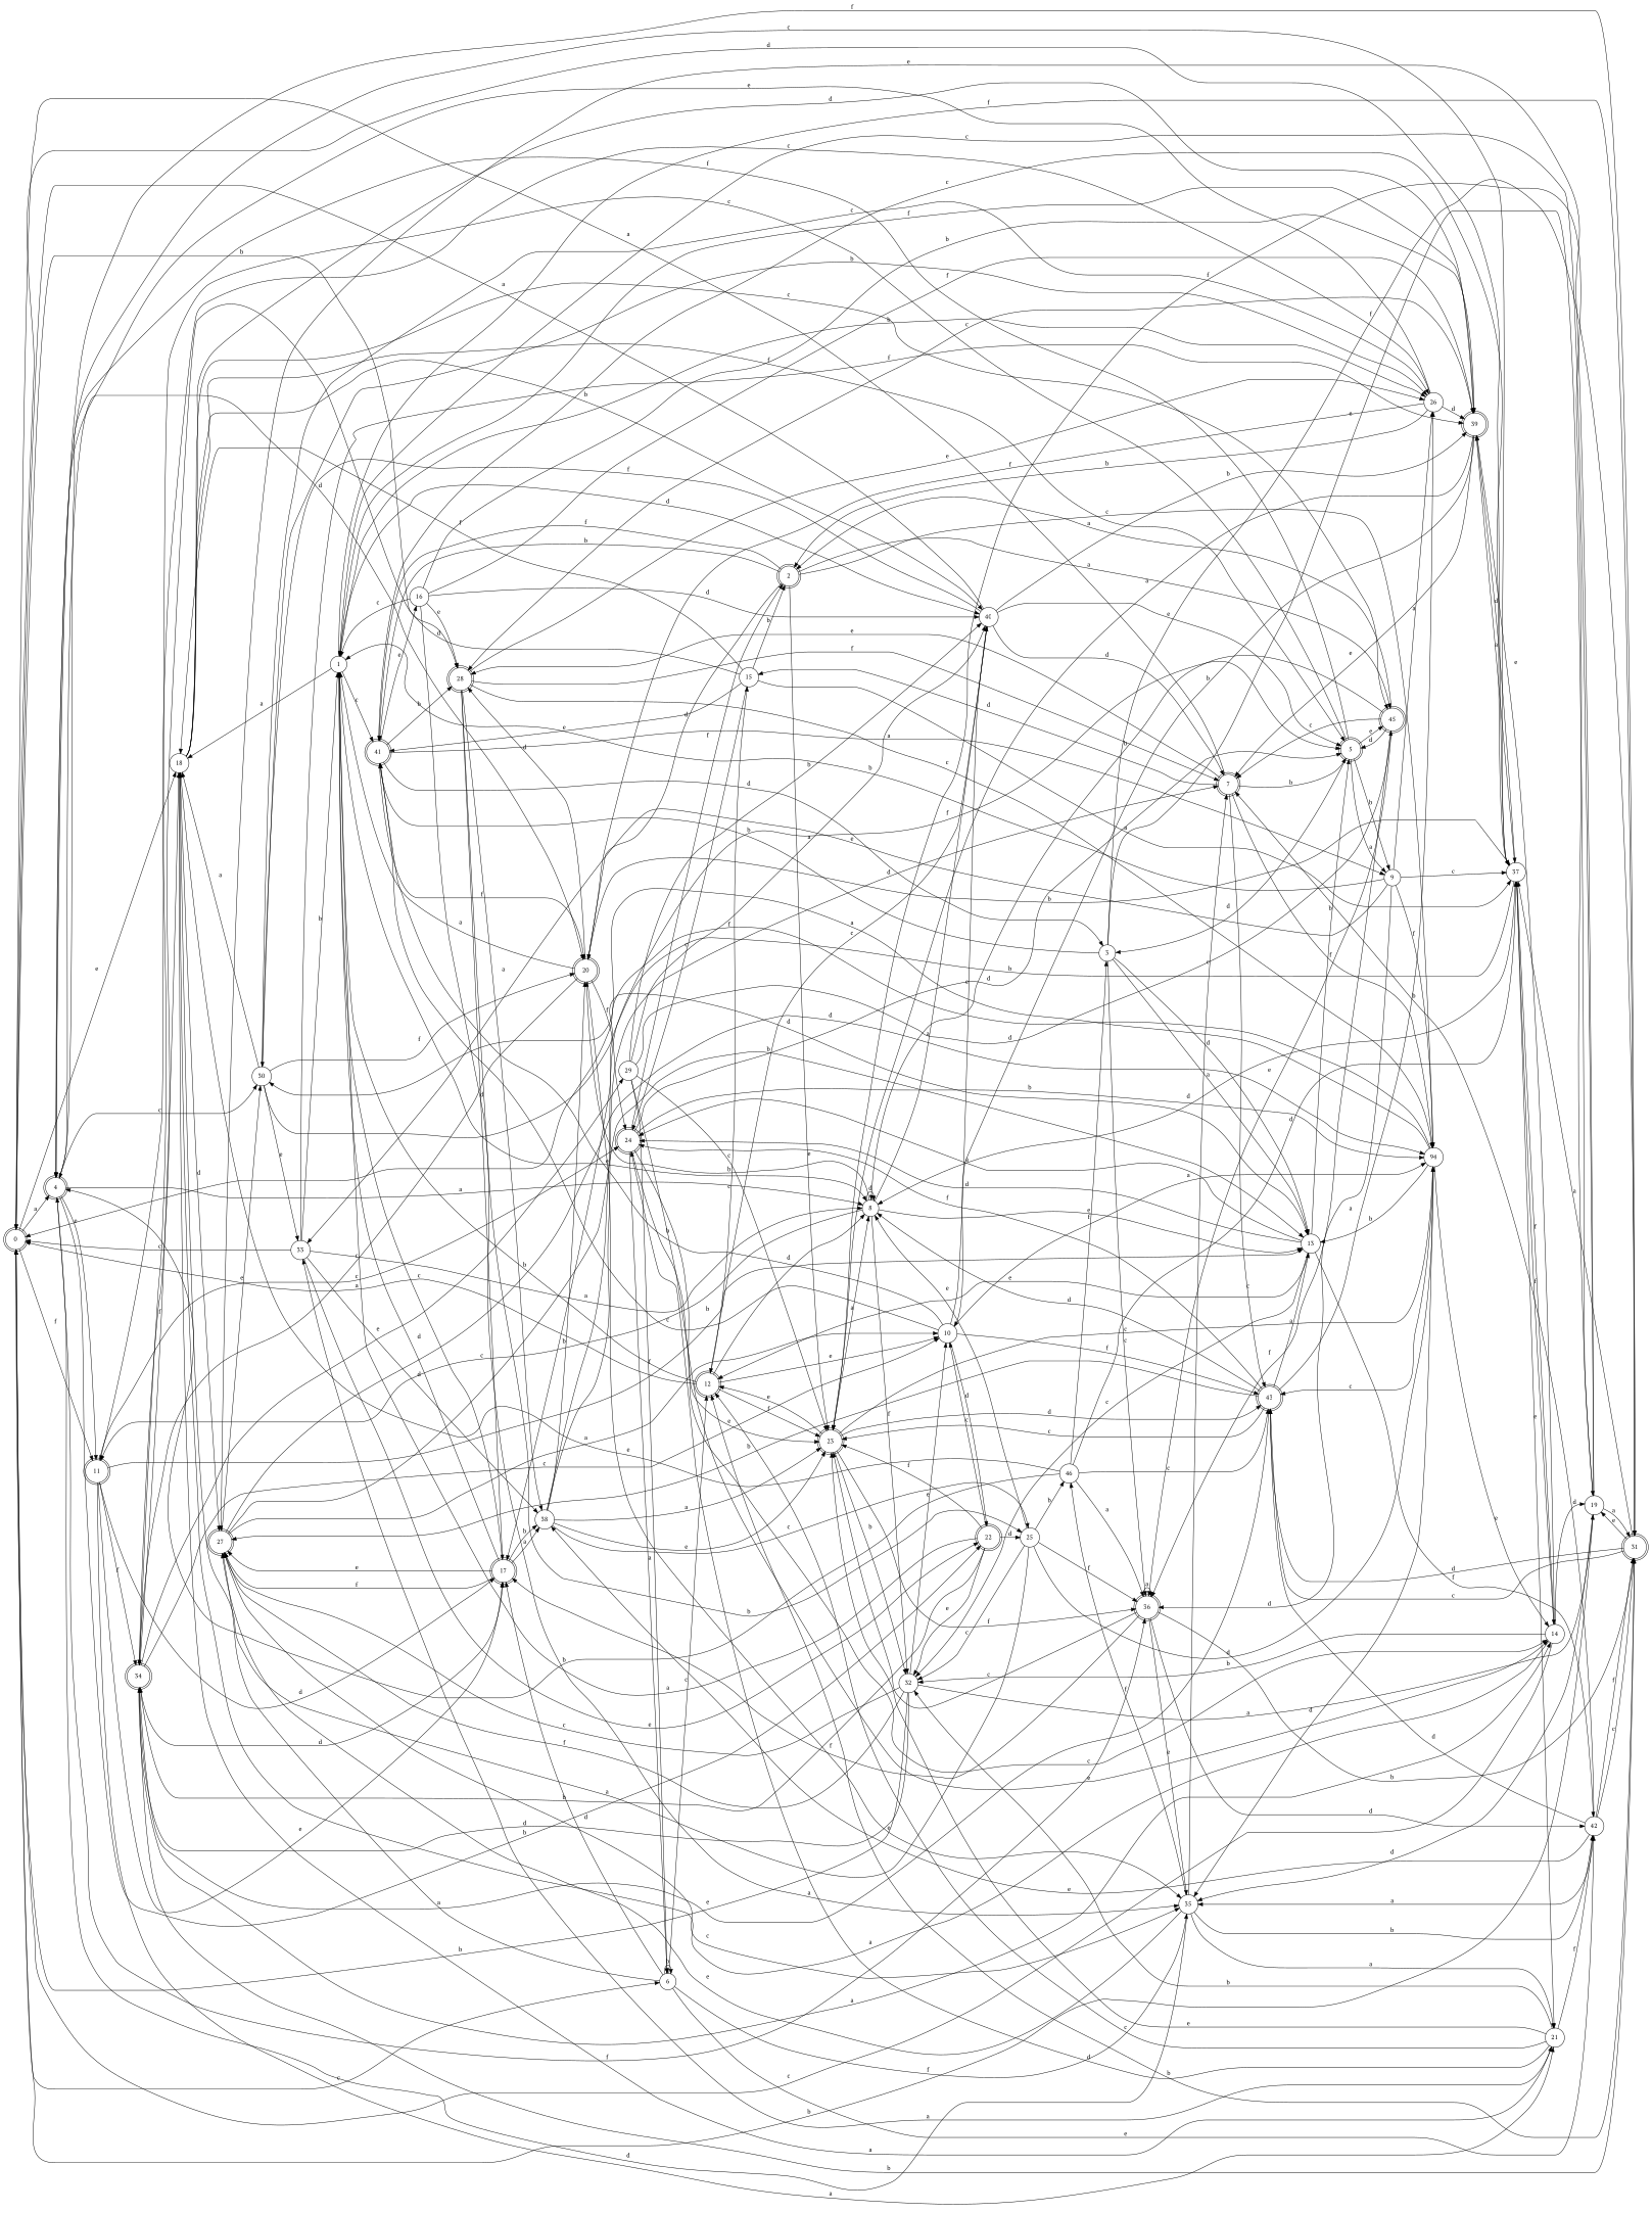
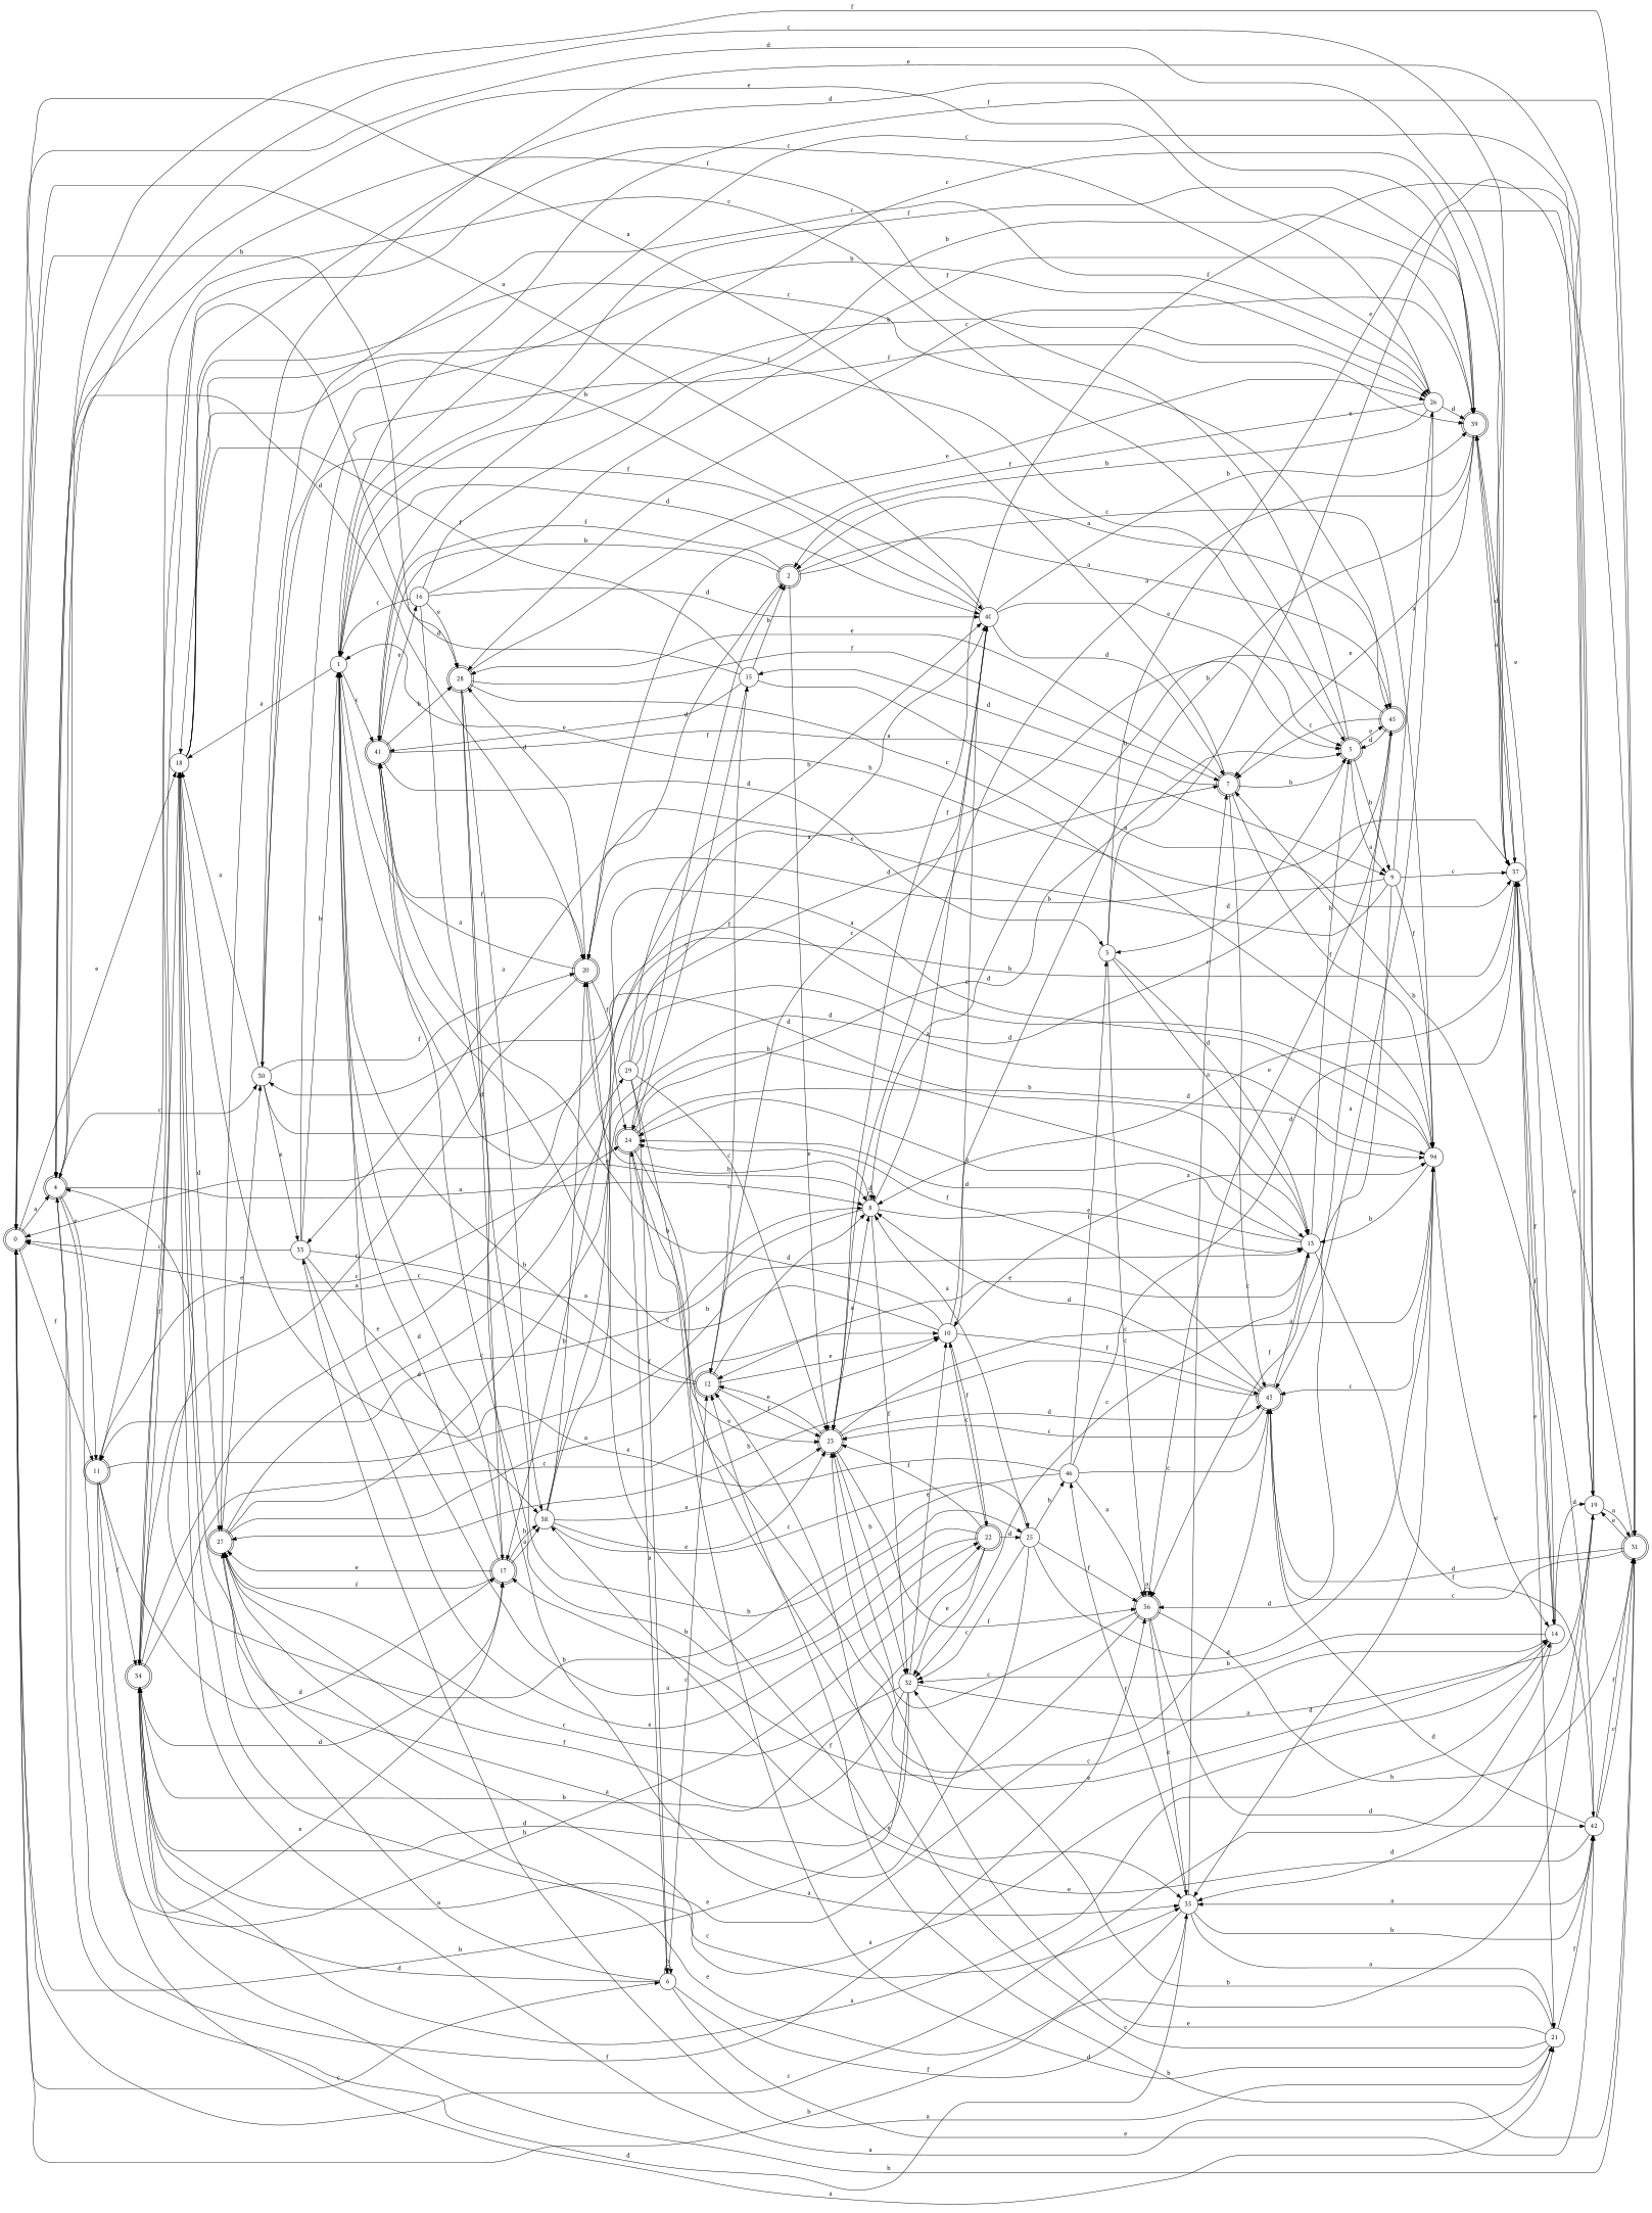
  digraph {
    fontname="PT Serif"
    rankdir=LR
    node [color=black fillcolor=white fontname="PT Serif" shape=circle style=filled]
    edge [fontname="PT Serif"]
    n1 [label=0 shape=doublecircle style="rounded,filled"]
    n2 [label=4 shape=doublecircle style="rounded,filled"]
    n3 [label=6]
    n4 [label=11 shape=doublecircle style="rounded,filled"]
    n5 [label=18]
    n6 [label=28 shape=doublecircle style="rounded,filled"]
    n7 [label=37]
    n8 [label=8]
    n9 [label=20 shape=doublecircle style="rounded,filled"]
    n10 [label=36 shape=doublecircle style="rounded,filled"]
    n11 [label=22 shape=doublecircle style="rounded,filled"]
    n12 [label=30]
    n13 [label=12 shape=doublecircle style="rounded,filled"]
    n14 [label=27 shape=doublecircle style="rounded,filled"]
    n15 [label=34 shape=doublecircle style="rounded,filled"]
    n16 [label=35]
    n17 [label=42]
    n18 [label=13]
    n19 [label=17 shape=doublecircle style="rounded,filled"]
    n20 [label=21]
    n21 [label=24 shape=doublecircle style="rounded,filled"]
    n22 [label=40]
    n23 [label=45 shape=doublecircle style="rounded,filled"]
    n24 [label=5 shape=doublecircle style="rounded,filled"]
    n25 [label=39 shape=doublecircle style="rounded,filled"]
    n26 [label=26]
    n27 [label=94]
    n28 [label=7 shape=doublecircle style="rounded,filled"]
    n29 [label=38]
    n30 [label=25]
    n31 [label=14]
    n32 [label=1]
    n33 [label=31 shape=doublecircle style="rounded,filled"]
    n34 [label=41 shape=doublecircle style="rounded,filled"]
    n35 [label=32]
    n36 [label=2 shape=doublecircle style="rounded,filled"]
    n37 [label=43 shape=doublecircle style="rounded,filled"]
    n38 [label=19]
    n39 [label=3]
    n40 [label=9]
    n41 [label=16]
    n42 [label=23 shape=doublecircle style="rounded,filled"]
    n43 [label=10]
    n44 [label=33]
    n45 [label=15]
    n46 [label=29]
    n47 [label=46]
    n1 -> n2 [label=a]
    n1 -> n3 [label=c]
    n1 -> n4 [label=f]
    n1 -> n5 [label=e]
    n1 -> n6 [label=b]
    n1 -> n7 [label=d]
    n2 -> n4 [label=e]
    n2 -> n8 [label=a]
    n2 -> n9 [label=d]
    n2 -> n10 [label=f]
    n2 -> n11 [label=b]
    n2 -> n12 [label=c]
    n3 -> n3 [label=b]
    n3 -> n13 [label=c]
    n3 -> n14 [label=a]
-   n3 -> n19 [label=d]
+   n3 -> n15 [label=d]
    n3 -> n16 [label=f]
    n3 -> n17 [label=e]
    n4 -> n15 [label=f]
    n4 -> n18 [label=b]
    n4 -> n19 [label=d]
    n4 -> n19 [label=e]
    n4 -> n20 [label=a]
    n4 -> n21 [label=c]
    n5 -> n14 [label=d]
    n5 -> n20 [label=a]
    n5 -> n22 [label=b]
    n5 -> n23 [label=c]
    n5 -> n24 [label=f]
    n5 -> n25 [label=d]
    n6 -> n19 [label=d]
    n6 -> n26 [label=e]
    n6 -> n27 [label=c]
    n6 -> n28 [label=f]
    n6 -> n29 [label=a]
    n6 -> n30 [label=b]
    n7 -> n2 [label=c]
    n7 -> n8 [label=d]
    n7 -> n19 [label=b]
    n7 -> n20 [label=e]
    n7 -> n25 [label=a]
    n7 -> n31 [label=f]
    n8 -> n4 [label=c]
    n8 -> n8 [label=d]
    n8 -> n9 [label=b]
    n8 -> n18 [label=e]
    n8 -> n22 [label=a]
    n8 -> n35 [label=f]
    n9 -> n6 [label=d]
    n9 -> n7 [label=b]
    n9 -> n15 [label=c]
    n9 -> n16 [label=e]
    n9 -> n21 [label=f]
    n9 -> n32 [label=a]
    n10 -> n10 [label=a]
    n10 -> n16 [label=e]
    n10 -> n17 [label=d]
    n10 -> n19 [label=f]
    n10 -> n33 [label=b]
    n10 -> n42 [label=c]
    n11 -> n15 [label=b]
    n11 -> n30 [label=d]
    n11 -> n32 [label=a]
    n11 -> n35 [label=e]
    n11 -> n42 [label=f]
    n11 -> n43 [label=c]
    n12 -> n5 [label=a]
    n12 -> n9 [label=f]
    n12 -> n18 [label=d]
    n12 -> n26 [label=b]
    n12 -> n26 [label=c]
    n12 -> n44 [label=e]
    n13 -> n1 [label=a]
    n13 -> n8 [label=d]
    n13 -> n32 [label=b]
    n13 -> n42 [label=f]
    n13 -> n43 [label=e]
    n13 -> n45 [label=c]
    n14 -> n12 [label=e]
    n14 -> n16 [label=c]
    n14 -> n18 [label=b]
    n14 -> n27 [label=d]
    n14 -> n43 [label=a]
    n15 -> n5 [label=f]
    n15 -> n19 [label=d]
    n15 -> n31 [label=a]
    n15 -> n33 [label=b]
    n15 -> n43 [label=c]
    n15 -> n46 [label=e]
    n16 -> n2 [label=d]
    n16 -> n14 [label=e]
    n16 -> n17 [label=b]
    n16 -> n20 [label=a]
    n16 -> n28 [label=c]
    n16 -> n47 [label=f]
    n17 -> n16 [label=a]
    n17 -> n28 [label=b]
    n17 -> n29 [label=e]
    n17 -> n33 [label=c]
    n17 -> n33 [label=f]
    n17 -> n37 [label=d]
    n18 -> n13 [label=e]
    n18 -> n17 [label=f]
    n18 -> n21 [label=a]
    n18 -> n21 [label=d]
    n18 -> n24 [label=b]
    n18 -> n35 [label=c]
    n19 -> n14 [label=e]
    n19 -> n14 [label=f]
    n19 -> n29 [label=a]
    n19 -> n29 [label=b]
    n19 -> n32 [label=c]
    n19 -> n32 [label=d]
    n20 -> n13 [label=c]
    n20 -> n17 [label=f]
    n20 -> n21 [label=d]
    n20 -> n35 [label=b]
    n20 -> n42 [label=e]
    n20 -> n44 [label=a]
    n21 -> n3 [label=a]
    n21 -> n24 [label=d]
    n21 -> n27 [label=b]
    n21 -> n31 [label=c]
    n21 -> n36 [label=f]
    n21 -> n42 [label=e]
    n22 -> n1 [label=a]
    n22 -> n12 [label=f]
    n22 -> n13 [label=c]
    n22 -> n24 [label=e]
    n22 -> n25 [label=b]
    n22 -> n28 [label=d]
    n23 -> n8 [label=b]
    n23 -> n10 [label=e]
    n23 -> n10 [label=f]
    n23 -> n24 [label=d]
    n23 -> n28 [label=c]
    n23 -> n36 [label=a]
    n24 -> n2 [label=f]
    n24 -> n4 [label=c]
    n24 -> n23 [label=e]
    n24 -> n39 [label=d]
    n24 -> n40 [label=a]
    n24 -> n40 [label=b]
    n25 -> n6 [label=c]
    n25 -> n7 [label=d]
    n25 -> n28 [label=e]
    n25 -> n32 [label=f]
    n25 -> n42 [label=a]
    n25 -> n43 [label=b]
    n26 -> n2 [label=e]
    n26 -> n9 [label=f]
    n26 -> n15 [label=c]
    n26 -> n25 [label=d]
    n26 -> n36 [label=b]
-   n37 -> n26 [label=a]
+   n26 -> n37 [label=a]
    n27 -> n1 [label=f]
    n27 -> n12 [label=a]
    n27 -> n16 [label=d]
    n27 -> n18 [label=b]
    n27 -> n31 [label=e]
    n27 -> n37 [label=c]
    n28 -> n1 [label=a]
    n28 -> n6 [label=e]
    n28 -> n24 [label=b]
    n28 -> n27 [label=f]
    n28 -> n37 [label=c]
    n28 -> n45 [label=d]
    n29 -> n9 [label=b]
    n29 -> n24 [label=f]
    n29 -> n28 [label=d]
    n29 -> n30 [label=c]
    n29 -> n42 [label=a]
    n29 -> n42 [label=e]
    n30 -> n5 [label=a]
-   n30 -> n8 [label=e]
+   n30 -> n8 [label=a]
    n30 -> n10 [label=f]
    n30 -> n27 [label=d]
    n30 -> n35 [label=c]
    n30 -> n47 [label=b]
    n31 -> n1 [label=c]
    n31 -> n5 [label=a]
    n31 -> n7 [label=f]
    n31 -> n25 [label=e]
    n31 -> n35 [label=b]
    n31 -> n38 [label=d]
    n32 -> n5 [label=a]
    n32 -> n8 [label=e]
    n32 -> n22 [label=d]
    n32 -> n26 [label=b]
    n32 -> n33 [label=f]
    n32 -> n34 [label=c]
    n33 -> n2 [label=f]
    n33 -> n7 [label=a]
    n33 -> n13 [label=b]
    n33 -> n37 [label=c]
    n33 -> n37 [label=d]
    n33 -> n38 [label=e]
    n34 -> n6 [label=b]
    n34 -> n7 [label=c]
    n34 -> n9 [label=f]
    n34 -> n39 [label=d]
    n34 -> n40 [label=a]
    n34 -> n41 [label=e]
    n35 -> n1 [label=b]
    n35 -> n14 [label=c]
    n35 -> n14 [label=f]
    n35 -> n15 [label=d]
    n35 -> n38 [label=a]
    n35 -> n43 [label=e]
    n36 -> n9 [label=d]
    n36 -> n23 [label=a]
    n36 -> n27 [label=c]
    n36 -> n34 [label=b]
    n36 -> n34 [label=f]
    n36 -> n42 [label=e]
    n37 -> n8 [label=d]
    n37 -> n14 [label=b]
    n37 -> n15 [label=e]
    n37 -> n18 [label=a]
    n37 -> n21 [label=f]
    n37 -> n42 [label=c]
    n38 -> n1 [label=b]
    n38 -> n14 [label=e]
    n38 -> n16 [label=d]
    n38 -> n32 [label=c]
    n38 -> n33 [label=a]
    n38 -> n42 [label=f]
    n39 -> n10 [label=c]
    n39 -> n18 [label=a]
    n39 -> n18 [label=d]
-   n39 -> n33 [label=f]
-   n39 -> n34 [label=b]
+   n39 -> n33 [label=e]
+   n11 -> n34 [label=b]
    n39 -> n38 [label=e]
    n40 -> n7 [label=c]
    n40 -> n10 [label=d]
    n40 -> n26 [label=a]
    n40 -> n27 [label=f]
    n40 -> n32 [label=b]
    n40 -> n44 [label=e]
    n41 -> n6 [label=e]
    n41 -> n16 [label=a]
    n41 -> n22 [label=d]
    n41 -> n25 [label=b]
    n41 -> n25 [label=f]
    n41 -> n32 [label=c]
    n42 -> n8 [label=a]
    n42 -> n10 [label=f]
    n42 -> n13 [label=e]
    n42 -> n27 [label=c]
    n42 -> n35 [label=b]
    n42 -> n37 [label=d]
-   n43 -> n11 [label=d]
+   n43 -> n11 [label=f]
    n43 -> n22 [label=e]
    n43 -> n27 [label=a]
    n43 -> n34 [label=b]
    n43 -> n34 [label=c]
    n43 -> n37 [label=f]
    n44 -> n1 [label=c]
    n44 -> n8 [label=a]
    n44 -> n11 [label=e]
    n44 -> n25 [label=f]
    n44 -> n29 [label=d]
    n44 -> n32 [label=b]
    n45 -> n5 [label=f]
    n45 -> n7 [label=a]
    n45 -> n15 [label=d]
    n45 -> n21 [label=c]
    n45 -> n34 [label=e]
    n45 -> n36 [label=b]
    n46 -> n3 [label=f]
    n46 -> n22 [label=a]
    n46 -> n22 [label=b]
    n46 -> n23 [label=d]
    n46 -> n31 [label=e]
    n46 -> n42 [label=c]
    n47 -> n2 [label=b]
    n47 -> n5 [label=e]
    n47 -> n7 [label=d]
    n47 -> n10 [label=a]
    n47 -> n37 [label=c]
    n47 -> n39 [label=f]
  }
